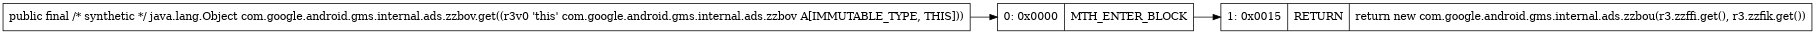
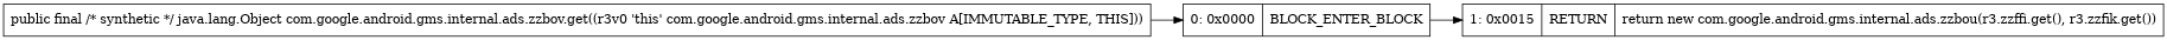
  digraph {
    rankdir=LR
    node [shape=record]
-   n1 [label="{0\:\ 0x0000|MTH_ENTER_BLOCK\l}"]
+   n1 [label="{0\:\ 0x0000|BLOCK_ENTER_BLOCK\l}"]
    n2 [label="{1\:\ 0x0015|RETURN\l|return new com.google.android.gms.internal.ads.zzbou(r3.zzffi.get(), r3.zzfik.get())\l}"]
    n3 [label="{public final \/* synthetic *\/ java.lang.Object com.google.android.gms.internal.ads.zzbov.get((r3v0 'this' com.google.android.gms.internal.ads.zzbov A[IMMUTABLE_TYPE, THIS])) }"]
    n1 -> n2
    n3 -> n1
  }
